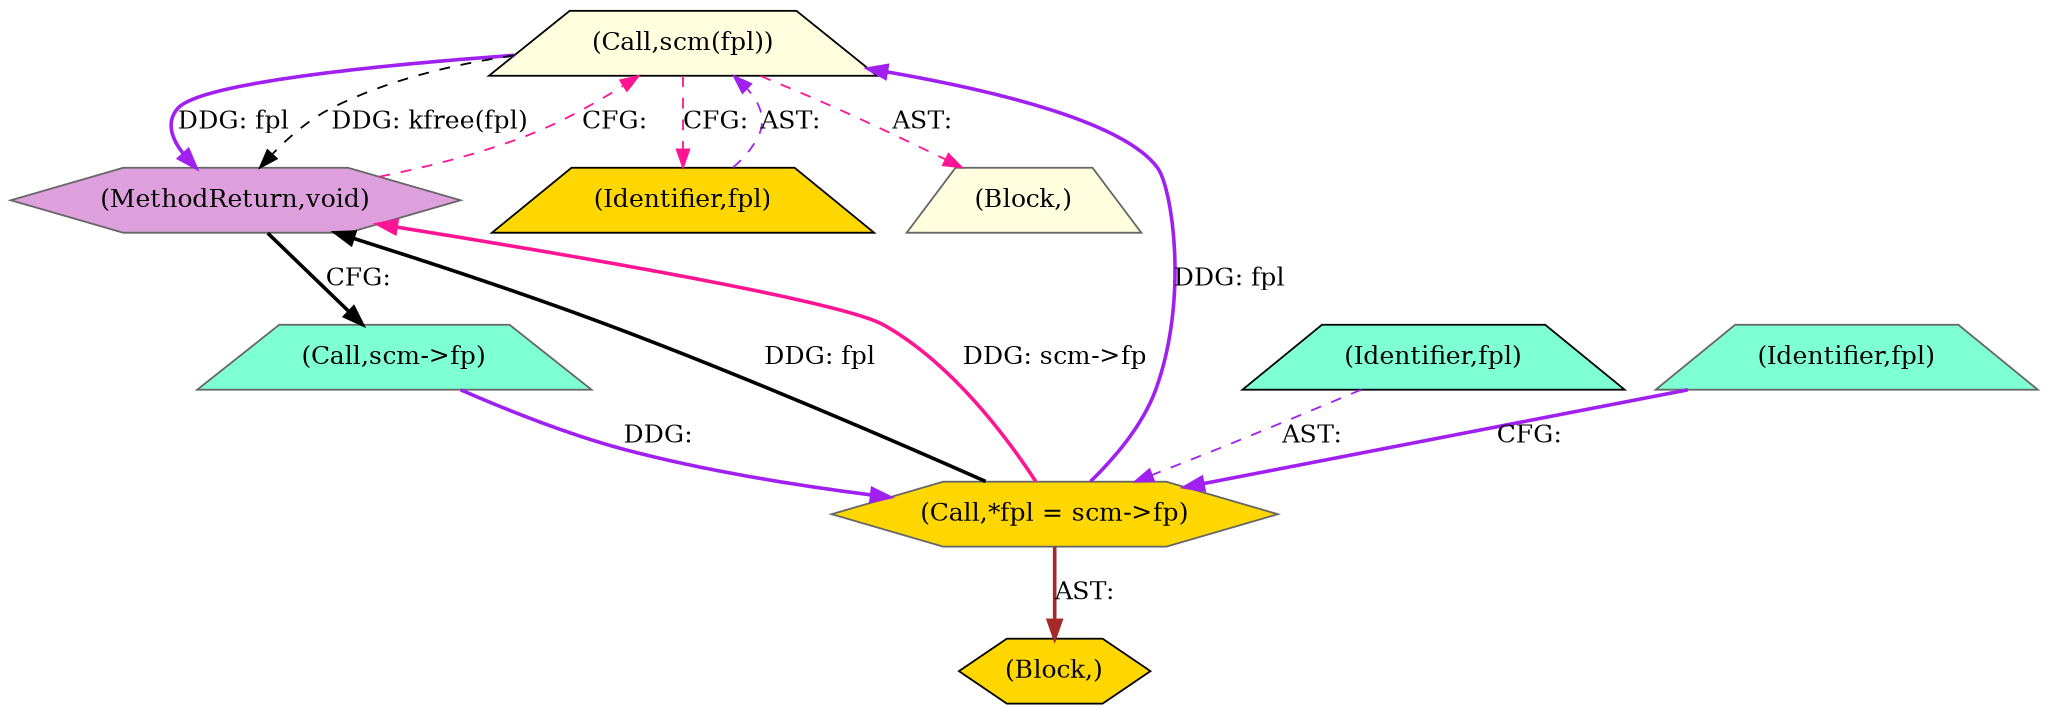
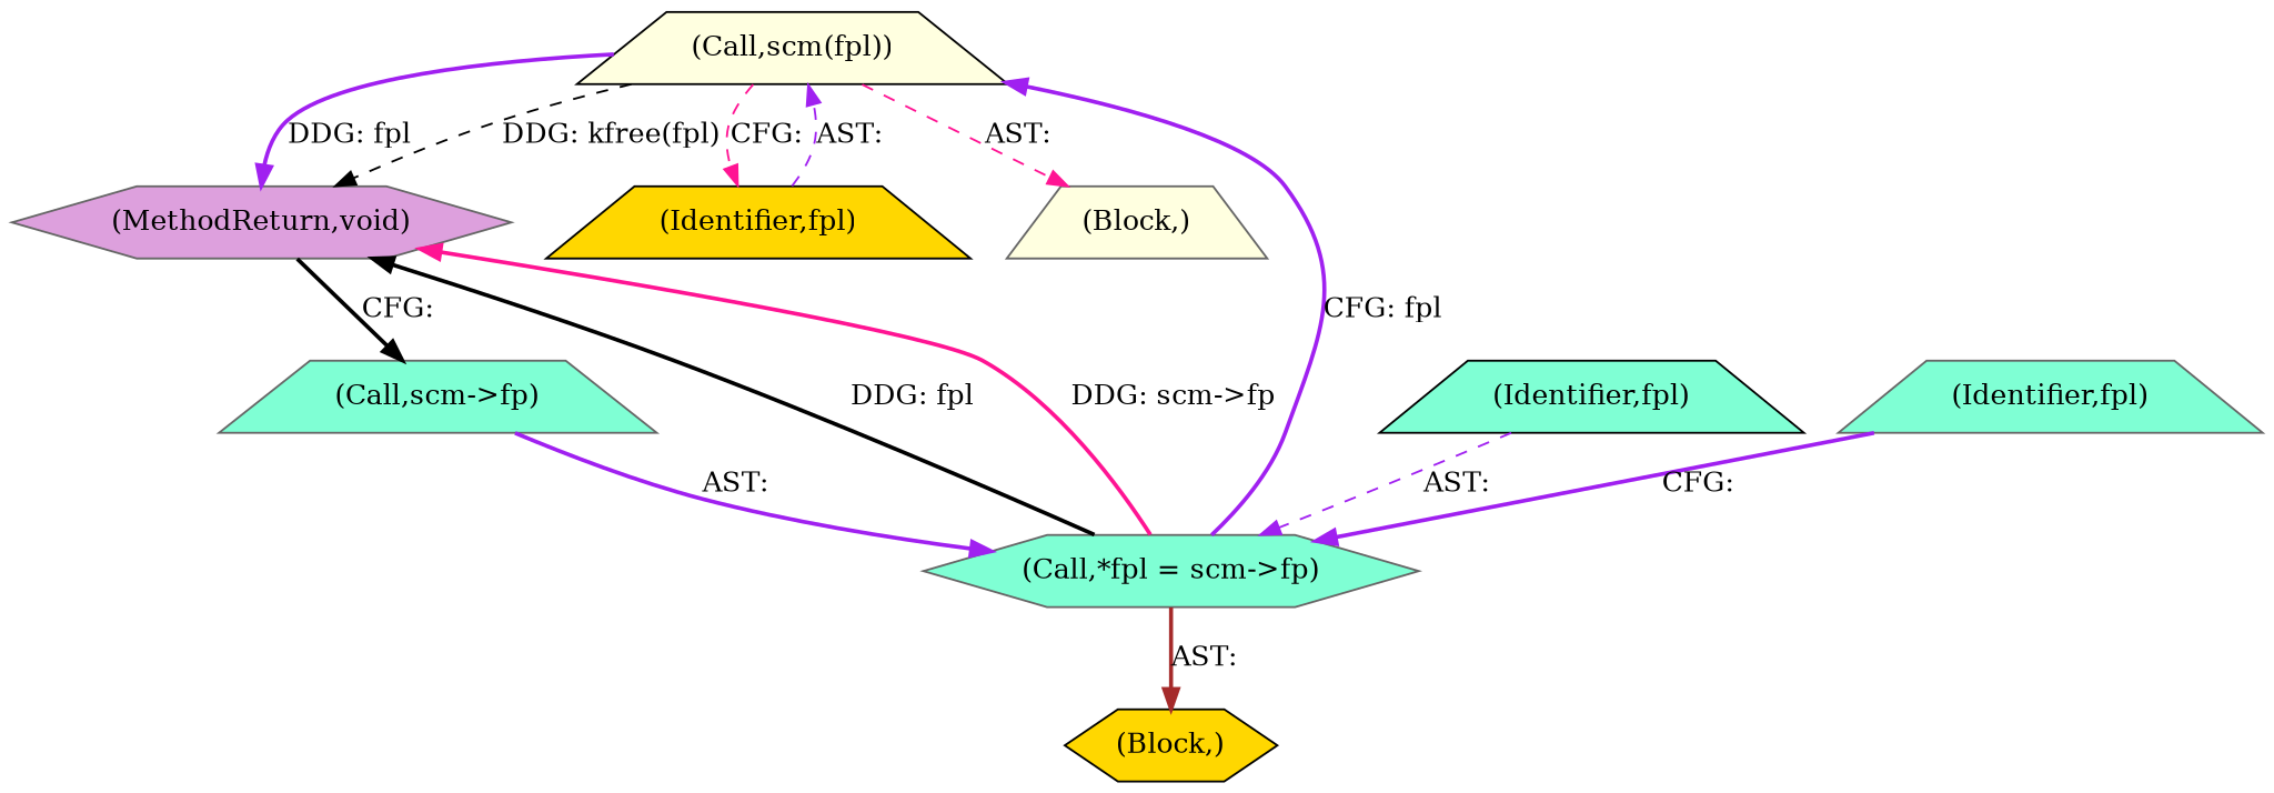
  digraph {
    fontname="DejaVu Serif"
    node [color=gray40 fillcolor=gold fontname="DejaVu Serif" shape=trapezium style=filled]
    edge [color=purple fontname="DejaVu Serif" style=bold]
    n1 [color=black fillcolor=lightyellow label="(Call,scm(fpl))"]
    n2 [fillcolor=plum label="(MethodReturn,void)" shape=hexagon]
    n3 [color=black label="(Identifier,fpl)"]
    n4 [fillcolor=lightyellow label="(Block,)"]
    n5 [fillcolor=aquamarine label="(Call,scm->fp)"]
-   n6 [label="(Call,*fpl = scm->fp)" shape=hexagon]
+   n6 [fillcolor=aquamarine label="(Call,*fpl = scm->fp)" shape=hexagon]
    n7 [color=black label="(Block,)" shape=hexagon]
    n8 [color=black fillcolor=aquamarine label="(Identifier,fpl)"]
    n9 [fillcolor=aquamarine label="(Identifier,fpl)"]
    n1 -> n2 [label="DDG: fpl"]
    n1 -> n2 [color=black label="DDG: kfree(fpl)" style=dashed]
    n1 -> n3 [color=deeppink label="CFG: " style=dashed]
    n1 -> n4 [color=deeppink label="AST: " style=dashed]
-   n2 -> n1 [color=deeppink label="CFG: " style=dashed]
    n2 -> n5 [color=black label="CFG: "]
    n3 -> n1 [label="AST: " style=dashed]
-   n5 -> n6 [label="DDG: "]
-   n6 -> n1 [label="DDG: fpl"]
+   n5 -> n6 [label="AST: "]
+   n6 -> n1 [label="CFG: fpl"]
    n6 -> n2 [color=black label="DDG: fpl"]
    n6 -> n2 [color=deeppink label="DDG: scm->fp"]
    n6 -> n7 [color=brown label="AST: "]
    n8 -> n6 [label="AST: " style=dashed]
    n9 -> n6 [label="CFG: "]
  }
